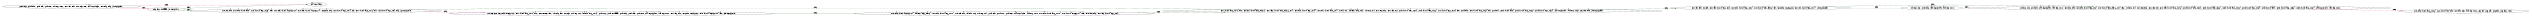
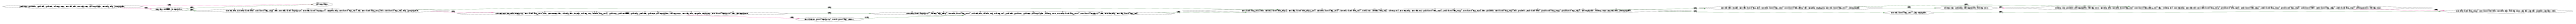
  digraph {
    rankdir=LR
    edge [color=darkgreen]
    n1 [label="'push ebp', 'push ebx', 'push edi', 'push esi', 'sub esp, 0x2c', 'mov edi, edx', 'mov ebp, ecx', 'call 0x8048f50', 'test ebp, ebp', 'js 0x8052f10', "]
    n2 [label="'call 0x8049030', "]
    n3 [label="'cmp ebp, 0x7fffffff', 'je 0x8052f10', "]
    n4 [label="'mov esi, eax', 'mov eax, dword [eax]', 'mov dword [esp+0x28], eax', 'mov ebx, dword [0x8058120]', 'mov eax, dword [0x8058124]', 'cmp eax, ebp', 'mov dword [esp+0x14], esi', 'mov dword [esp+0x18], edi', 'mov dword [esp+0xc], ebp', 'jg 0x8052e4e', "]
    n5 [label="'mov dword [esp+0x1c], ebx', 'mov esi, dword [ebx+ebp*8]', 'mov ebp, dword [ebx+ebp*8+0x4]', 'mov eax, dword [esp+0x44]', 'mov edi, dword [eax+0x4]', 'or edi, 0x1', 'lea ebx, [eax+0x8]', 'sub esp, 0x4', 'mov ecx, ebp', 'mov edx, esi', 'push dword [eax+0x2c]', 'push dword [eax+0x28]', 'mov dword [esp+0x2c], ebx', 'push ebx', 'mov dword [esp+0x34], edi', 'push edi', 'push dword [eax]', 'push dword [esp+0x58]', 'push dword [esp+0x34]', 'call 0x8051e40', 'add esp, 0x20', 'cmp esi, eax', 'jbe 0x8052e99', "]
    n6 [label="'xor ecx, ecx', 'cmp ebx, 0x8058128', 'mov dword [esp+0x10], eax', 'cmovne ecx, ebx', 'sub ebp, eax', 'inc ebp', 'sub esp, 0xc', 'lea eax, [esp+0x1c]', 'push 0x8', 'push 0x7fffffff', 'push ebp', 'push eax', 'push ecx', 'call 0x8053be0', 'add esp, 0x20', 'mov ebp, eax', 'cmp ebx, 0x8058128', 'mov dword [0x8058120], eax', 'jne 0x8052e1e', "]
    n7 [label="'mov edi, eax', 'inc edi', 'mov eax, dword [esp+0xc]', 'mov ebx, dword [esp+0x1c]', 'mov dword [ebx+eax*8], edi', 'cmp ebp, 0x805820c', 'mov esi, dword [esp+0x14]', 'je 0x8052ebf', "]
+   n8 [label="'mov esi, dword [esp+0x14]', 'jmp 0x8052f00', "]
    n9 [label="'mov eax, dword [0x8058124]', 'lea ecx, [ebp+eax*8]', 'mov edx, dword [esp+0x10]', 'sub edx, eax', 'shl edx, 0x3', 'sub esp, 0x4', 'push edx', 'push 0x0', 'push ecx', 'call 0x8048f20', 'add esp, 0x10', 'mov eax, dword [esp+0x10]', 'mov dword [0x8058124], eax', 'mov ebx, ebp', 'mov ebp, dword [esp+0xc]', "]
+   n10 [label="'movsd xmm0, qword [0x8058128]', 'movsd qword [ebp], xmm0', "]
    n11 [label="'sub esp, 0xc', 'push edi', 'call 0x8053aa0', 'add esp, 0x10', 'mov ebp, eax', 'mov eax, dword [esp+0xc]', 'mov dword [ebx+eax*8+0x4], ebp', 'sub esp, 0x4', 'mov ecx, ebp', 'mov edx, edi', 'mov eax, dword [esp+0x48]', 'push dword [eax+0x2c]', 'push dword [eax+0x28]', 'push dword [esp+0x2c]', 'push dword [esp+0x34]', 'push dword [eax]', 'push dword [esp+0x58]', 'push dword [esp+0x34]', 'call 0x8051e40', 'add esp, 0x20', "]
    n12 [label="'sub esp, 0xc', 'push ebp', 'call 0x8050f90', 'add esp, 0x10', "]
    n13 [label="'mov eax, dword [esp+0x28]', 'mov dword [esi], eax', 'mov eax, ebp', 'add esp, 0x2c', 'pop esi', 'pop edi', 'pop ebx', 'pop ebp', 'retn', "]
    n1 -> n2 [color=deeppink label=CFG]
    n1 -> n3 [color=deeppink label=CFG]
    n3 -> n2 [label=CFG]
    n3 -> n4 [label=CFG]
    n4 -> n5 [label=CFG]
    n4 -> n6 [color=deeppink label=CFG]
    n5 -> n7 [label=CFG]
+   n5 -> n8 [label=CFG]
    n6 -> n9 [label=CFG]
+   n6 -> n10 [color=deeppink label=CFG]
    n7 -> n11 [label=CFG]
    n7 -> n12 [label=CFG]
+   n8 -> n13 [label=CFG]
    n9 -> n5 [label=CFG]
+   n10 -> n9 [label=CFG]
    n11 -> n13 [color=deeppink label=CFG]
    n12 -> n11 [color=deeppink label=CFG]
  }
